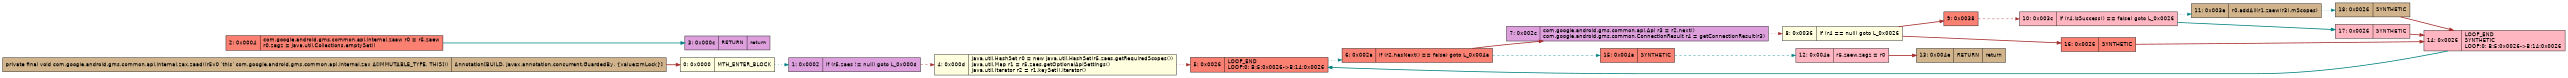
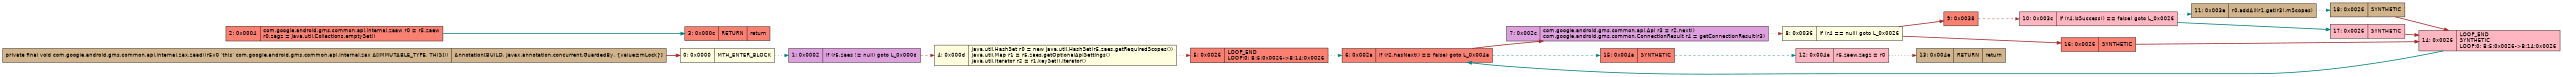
  digraph {
    fontname="DejaVu Sans"
    rankdir=LR
    node [fillcolor=salmon fontname="DejaVu Sans" shape=record style=filled]
    edge [color=brown fontname="DejaVu Sans" style=bold]
    n1 [fillcolor=lightyellow label="{0\:\ 0x0000|MTH_ENTER_BLOCK\l}"]
    n2 [fillcolor=plum label="{1\:\ 0x0002|if (r5.zaes != null) goto L_0x000d\l}"]
    n3 [fillcolor=lightyellow label="{4\:\ 0x000d|java.util.HashSet r0 = new java.util.HashSet(r5.zaes.getRequiredScopes())\ljava.util.Map r1 = r5.zaes.getOptionalApiSettings()\ljava.util.Iterator r2 = r1.keySet().iterator()\l}"]
    n4 [label="{2\:\ 0x0004|com.google.android.gms.common.api.internal.zaaw r0 = r5.zaew\lr0.zagz = java.util.Collections.emptySet()\l}"]
-   n5 [fillcolor=plum label="{3\:\ 0x000c|RETURN\l|return\l}"]
+   n5 [label="{3\:\ 0x000c|RETURN\l|return\l}"]
    n6 [label="{5\:\ 0x0026|LOOP_END\lLOOP:0: B:5:0x0026\-\>B:14:0x0026\l}"]
    n7 [label="{6\:\ 0x002a|if (r2.hasNext() == false) goto L_0x004a\l}"]
    n8 [fillcolor=plum label="{7\:\ 0x002c|com.google.android.gms.common.api.Api r3 = r2.next()\lcom.google.android.gms.common.ConnectionResult r4 = getConnectionResult(r3)\l}"]
    n9 [label="{15\:\ 0x004a|SYNTHETIC\l}"]
    n10 [fillcolor=lightyellow label="{8\:\ 0x0036|if (r4 == null) goto L_0x0026\l}"]
    n11 [fillcolor=lightpink label="{12\:\ 0x004a|r5.zaew.zagz = r0\l}"]
    n12 [label="{9\:\ 0x0038}"]
    n13 [label="{16\:\ 0x0026|SYNTHETIC\l}"]
    n14 [fillcolor=lightpink label="{10\:\ 0x003c|if (r4.isSuccess() == false) goto L_0x0026\l}"]
    n15 [fillcolor=lightpink label="{14\:\ 0x0026|LOOP_END\lSYNTHETIC\lLOOP:0: B:5:0x0026\-\>B:14:0x0026\l}"]
-   n16 [fillcolor=tan label="{11\:\ 0x003e|r0.addAll(r1.zaew(r3).mScopes)\l}"]
+   n16 [fillcolor=tan label="{11\:\ 0x003e|r0.addAll(r1.get(r3).mScopes)\l}"]
    n17 [fillcolor=lightpink label="{17\:\ 0x0026|SYNTHETIC\l}"]
    n18 [fillcolor=tan label="{18\:\ 0x0026|SYNTHETIC\l}"]
    n19 [fillcolor=tan label="{13\:\ 0x004e|RETURN\l|return\l}"]
    n20 [fillcolor=tan label="{private final void com.google.android.gms.common.api.internal.zax.zaad((r5v0 'this' com.google.android.gms.common.api.internal.zax A[IMMUTABLE_TYPE, THIS]))  | Annotation[BUILD, javax.annotation.concurrent.GuardedBy, \{value=mLock\}]\l}"]
    n1 -> n2 [color=teal style=dotted]
    n2 -> n3 [style=dashed]
    n3 -> n6 [style=dotted]
    n4 -> n5 [color=teal]
    n6 -> n7 [color=teal style=dotted]
    n7 -> n8
    n7 -> n9 [color=teal style=dashed]
    n8 -> n10 [style=dotted]
    n9 -> n11 [color=teal style=dashed]
    n10 -> n12
    n10 -> n13
-   n11 -> n19
+   n11 -> n19 [style=dotted]
    n12 -> n14 [style=dashed]
    n13 -> n15
    n14 -> n16 [color=teal style=dotted]
    n14 -> n17 [color=teal]
-   n15 -> n6 [color=teal]
+   n15 -> n7 [color=teal]
    n16 -> n18 [color=teal style=dotted]
    n17 -> n15
    n18 -> n15
    n20 -> n1
  }
